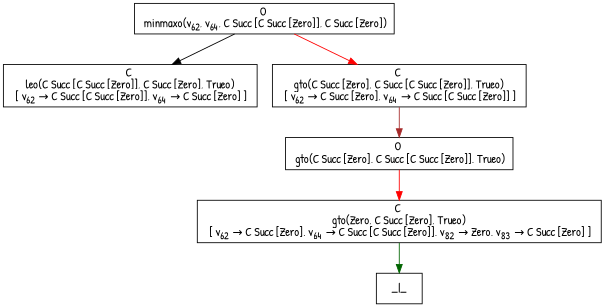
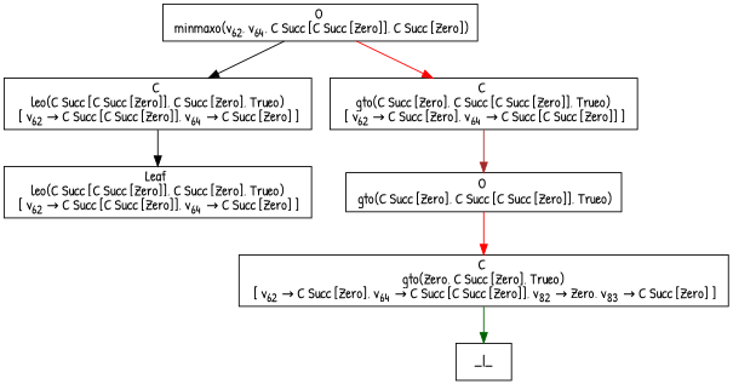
  digraph {
    rankdir=TB
    fontname="Patrick Hand"
    node [fillcolor=white shape=box style=filled fontname="Patrick Hand"]
    edge [color=black fontname="Patrick Hand"]
    n1 [label=<O <BR/> minmaxo(v<SUB>62</SUB>, v<SUB>64</SUB>, C Succ [C Succ [Zero]], C Succ [Zero])>]
    n2 [label=<C <BR/> leo(C Succ [C Succ [Zero]], C Succ [Zero], Trueo) <BR/>  [ v<SUB>62</SUB> &rarr; C Succ [C Succ [Zero]], v<SUB>64</SUB> &rarr; C Succ [Zero] ] >]
    n3 [label=<C <BR/> gto(C Succ [Zero], C Succ [C Succ [Zero]], Trueo) <BR/>  [ v<SUB>62</SUB> &rarr; C Succ [Zero], v<SUB>64</SUB> &rarr; C Succ [C Succ [Zero]] ] >]
+   n4 [label=<Leaf <BR/> leo(C Succ [C Succ [Zero]], C Succ [Zero], Trueo) <BR/>  [ v<SUB>62</SUB> &rarr; C Succ [C Succ [Zero]], v<SUB>64</SUB> &rarr; C Succ [Zero] ] >]
    n5 [label=<O <BR/> gto(C Succ [Zero], C Succ [C Succ [Zero]], Trueo)>]
    n6 [label=<C <BR/> gto(Zero, C Succ [Zero], Trueo) <BR/>  [ v<SUB>62</SUB> &rarr; C Succ [Zero], v<SUB>64</SUB> &rarr; C Succ [C Succ [Zero]], v<SUB>82</SUB> &rarr; Zero, v<SUB>83</SUB> &rarr; C Succ [Zero] ] >]
    n7 [label=<_|_>]
    n1 -> n2
    n1 -> n3 [color=red]
+   n2 -> n4
    n3 -> n5 [color=brown]
    n5 -> n6 [color=red]
    n6 -> n7 [color=darkgreen]
  }
